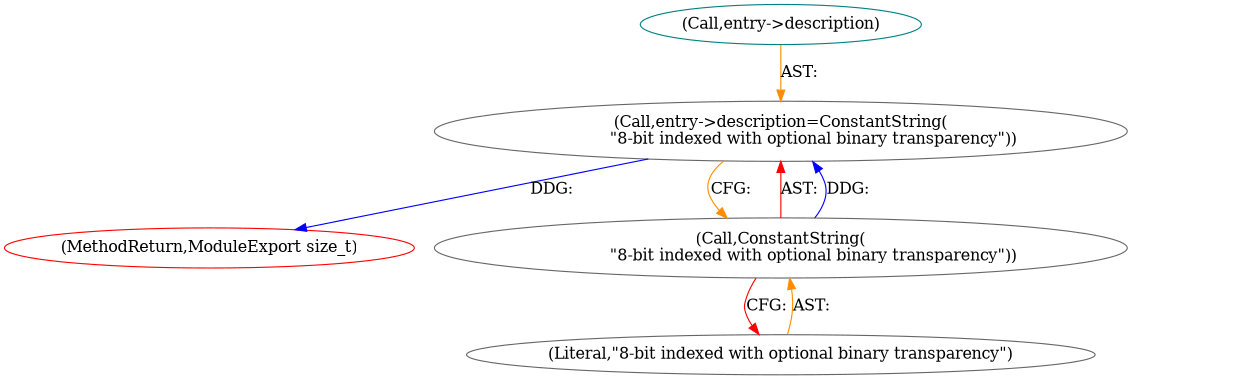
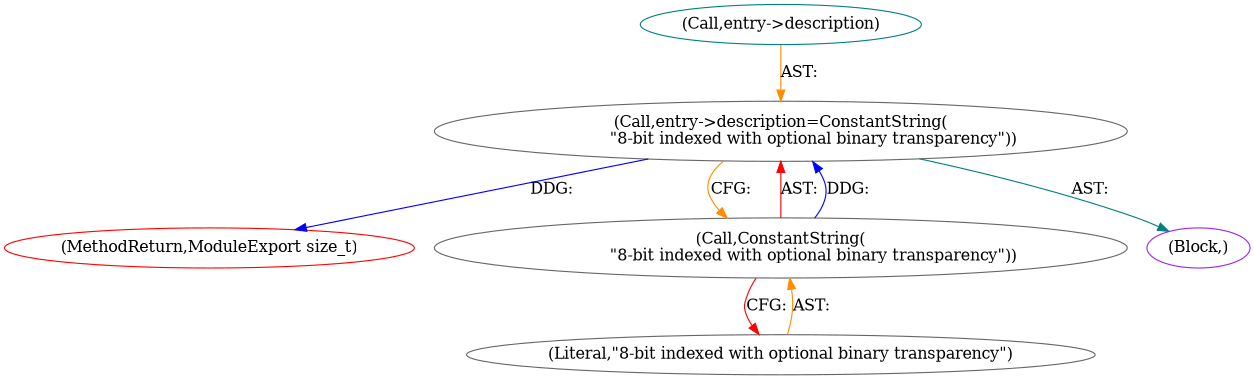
  digraph {
    node [color=gray40]
    edge [color=darkorange]
    n1 [label="(Call,entry->description=ConstantString(\n             \"8-bit indexed with optional binary transparency\"))"]
    n2 [label="(Call,ConstantString(\n             \"8-bit indexed with optional binary transparency\"))"]
    n3 [color=red label="(MethodReturn,ModuleExport size_t)"]
+   n4 [color=purple label="(Block,)"]
    n5 [label="(Literal,\"8-bit indexed with optional binary transparency\")"]
    n6 [color=teal label="(Call,entry->description)"]
    n1 -> n2 [label="CFG: "]
    n1 -> n3 [color=blue label="DDG: "]
+   n1 -> n4 [color=teal label="AST: "]
    n2 -> n1 [color=red label="AST: "]
    n2 -> n1 [color=blue label="DDG: "]
    n2 -> n5 [color=red label="CFG: "]
    n5 -> n2 [label="AST: "]
    n6 -> n1 [label="AST: "]
  }
